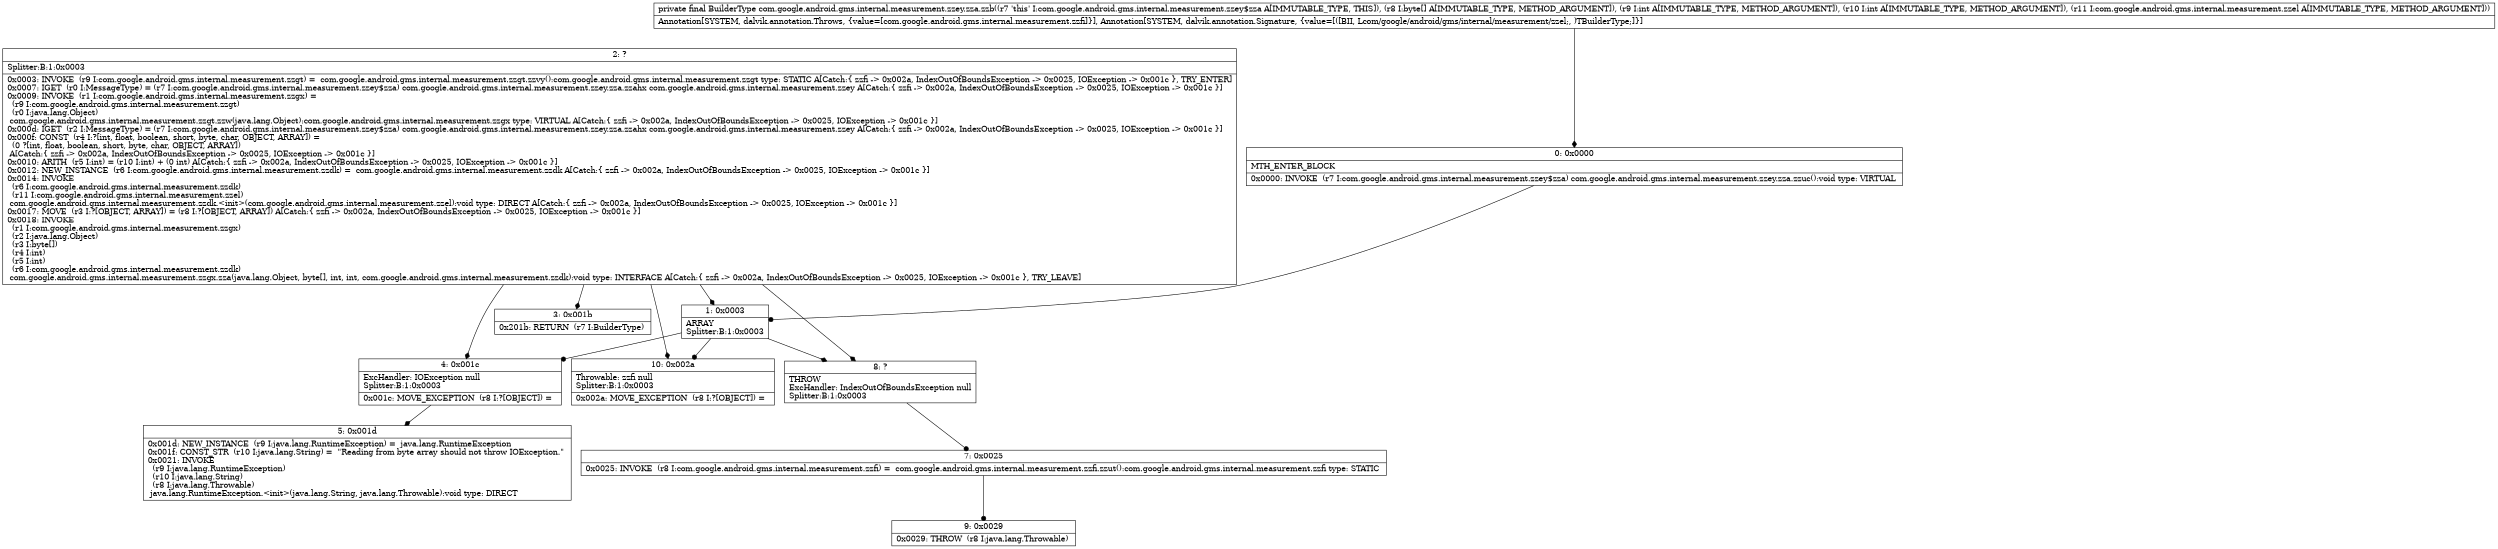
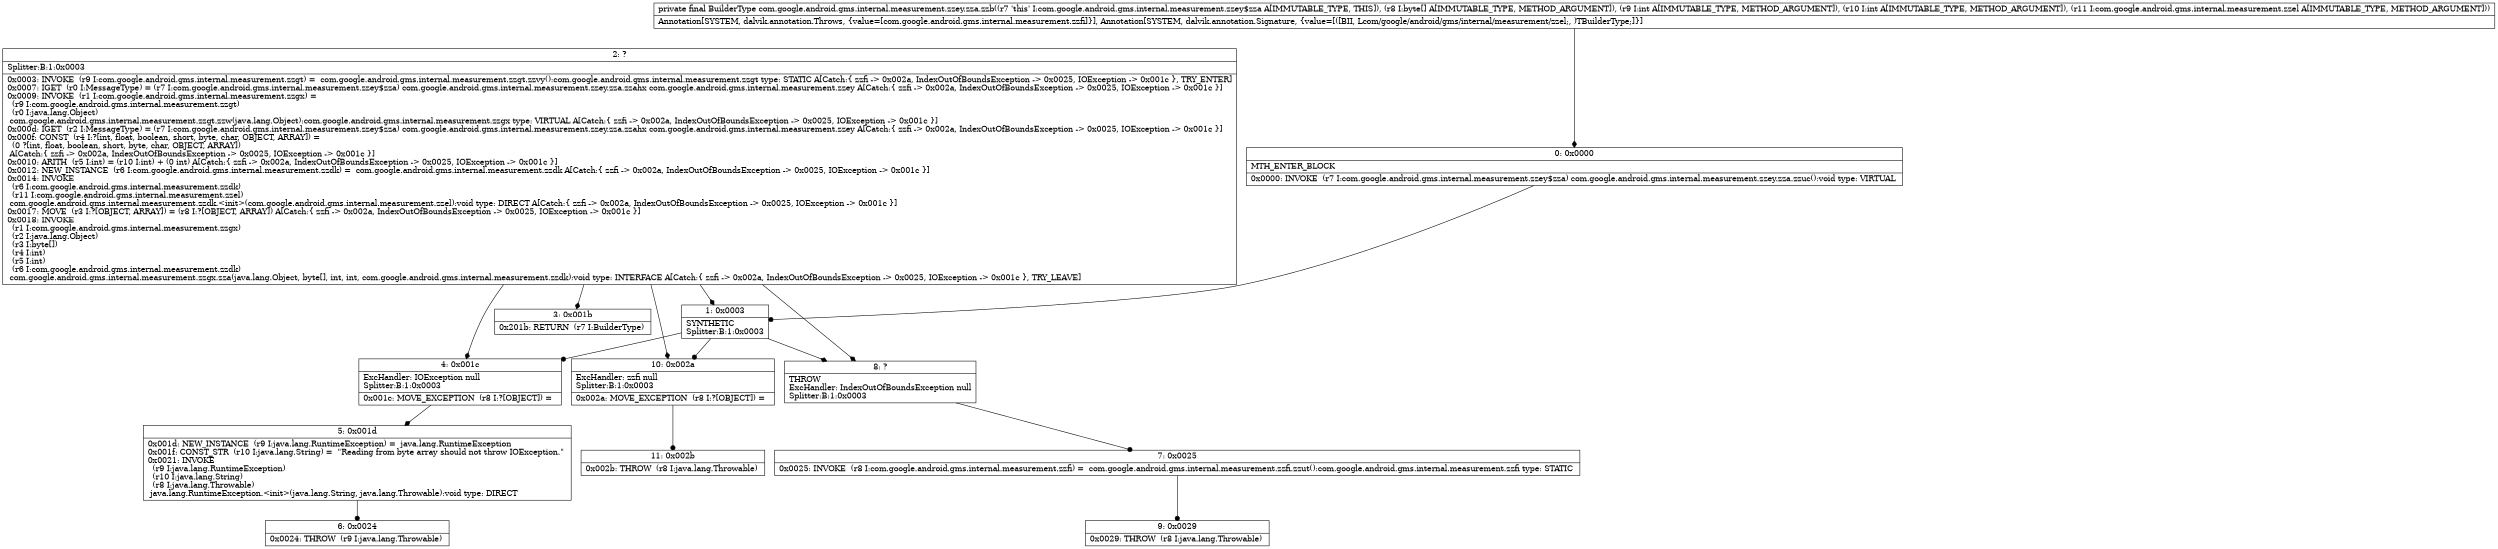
  digraph {
    node [shape=record]
    edge [arrowhead=diamond]
    n1 [label="{0\:\ 0x0000|MTH_ENTER_BLOCK\l|0x0000: INVOKE  (r7 I:com.google.android.gms.internal.measurement.zzey$zza) com.google.android.gms.internal.measurement.zzey.zza.zzuc():void type: VIRTUAL \l}"]
-   n2 [label="{1\:\ 0x0003|ARRAY\lSplitter:B:1:0x0003\l}"]
+   n2 [label="{1\:\ 0x0003|SYNTHETIC\lSplitter:B:1:0x0003\l}"]
    n3 [label="{4\:\ 0x001c|ExcHandler: IOException null\lSplitter:B:1:0x0003\l|0x001c: MOVE_EXCEPTION  (r8 I:?[OBJECT]) =  \l}"]
    n4 [label="{8\:\ ?|THROW\lExcHandler: IndexOutOfBoundsException null\lSplitter:B:1:0x0003\l}"]
-   n5 [label="{10\:\ 0x002a|Throwable: zzfi null\lSplitter:B:1:0x0003\l|0x002a: MOVE_EXCEPTION  (r8 I:?[OBJECT]) =  \l}"]
+   n5 [label="{10\:\ 0x002a|ExcHandler: zzfi null\lSplitter:B:1:0x0003\l|0x002a: MOVE_EXCEPTION  (r8 I:?[OBJECT]) =  \l}"]
    n6 [label="{2\:\ ?|Splitter:B:1:0x0003\l|0x0003: INVOKE  (r9 I:com.google.android.gms.internal.measurement.zzgt) =  com.google.android.gms.internal.measurement.zzgt.zzvy():com.google.android.gms.internal.measurement.zzgt type: STATIC A[Catch:\{ zzfi \-\> 0x002a, IndexOutOfBoundsException \-\> 0x0025, IOException \-\> 0x001c \}, TRY_ENTER]\l0x0007: IGET  (r0 I:MessageType) = (r7 I:com.google.android.gms.internal.measurement.zzey$zza) com.google.android.gms.internal.measurement.zzey.zza.zzahx com.google.android.gms.internal.measurement.zzey A[Catch:\{ zzfi \-\> 0x002a, IndexOutOfBoundsException \-\> 0x0025, IOException \-\> 0x001c \}]\l0x0009: INVOKE  (r1 I:com.google.android.gms.internal.measurement.zzgx) = \l  (r9 I:com.google.android.gms.internal.measurement.zzgt)\l  (r0 I:java.lang.Object)\l com.google.android.gms.internal.measurement.zzgt.zzw(java.lang.Object):com.google.android.gms.internal.measurement.zzgx type: VIRTUAL A[Catch:\{ zzfi \-\> 0x002a, IndexOutOfBoundsException \-\> 0x0025, IOException \-\> 0x001c \}]\l0x000d: IGET  (r2 I:MessageType) = (r7 I:com.google.android.gms.internal.measurement.zzey$zza) com.google.android.gms.internal.measurement.zzey.zza.zzahx com.google.android.gms.internal.measurement.zzey A[Catch:\{ zzfi \-\> 0x002a, IndexOutOfBoundsException \-\> 0x0025, IOException \-\> 0x001c \}]\l0x000f: CONST  (r4 I:?[int, float, boolean, short, byte, char, OBJECT, ARRAY]) = \l  (0 ?[int, float, boolean, short, byte, char, OBJECT, ARRAY])\l A[Catch:\{ zzfi \-\> 0x002a, IndexOutOfBoundsException \-\> 0x0025, IOException \-\> 0x001c \}]\l0x0010: ARITH  (r5 I:int) = (r10 I:int) + (0 int) A[Catch:\{ zzfi \-\> 0x002a, IndexOutOfBoundsException \-\> 0x0025, IOException \-\> 0x001c \}]\l0x0012: NEW_INSTANCE  (r6 I:com.google.android.gms.internal.measurement.zzdk) =  com.google.android.gms.internal.measurement.zzdk A[Catch:\{ zzfi \-\> 0x002a, IndexOutOfBoundsException \-\> 0x0025, IOException \-\> 0x001c \}]\l0x0014: INVOKE  \l  (r6 I:com.google.android.gms.internal.measurement.zzdk)\l  (r11 I:com.google.android.gms.internal.measurement.zzel)\l com.google.android.gms.internal.measurement.zzdk.\<init\>(com.google.android.gms.internal.measurement.zzel):void type: DIRECT A[Catch:\{ zzfi \-\> 0x002a, IndexOutOfBoundsException \-\> 0x0025, IOException \-\> 0x001c \}]\l0x0017: MOVE  (r3 I:?[OBJECT, ARRAY]) = (r8 I:?[OBJECT, ARRAY]) A[Catch:\{ zzfi \-\> 0x002a, IndexOutOfBoundsException \-\> 0x0025, IOException \-\> 0x001c \}]\l0x0018: INVOKE  \l  (r1 I:com.google.android.gms.internal.measurement.zzgx)\l  (r2 I:java.lang.Object)\l  (r3 I:byte[])\l  (r4 I:int)\l  (r5 I:int)\l  (r6 I:com.google.android.gms.internal.measurement.zzdk)\l com.google.android.gms.internal.measurement.zzgx.zza(java.lang.Object, byte[], int, int, com.google.android.gms.internal.measurement.zzdk):void type: INTERFACE A[Catch:\{ zzfi \-\> 0x002a, IndexOutOfBoundsException \-\> 0x0025, IOException \-\> 0x001c \}, TRY_LEAVE]\l}"]
    n7 [label="{3\:\ 0x001b|0x201b: RETURN  (r7 I:BuilderType) \l}"]
    n8 [label="{5\:\ 0x001d|0x001d: NEW_INSTANCE  (r9 I:java.lang.RuntimeException) =  java.lang.RuntimeException \l0x001f: CONST_STR  (r10 I:java.lang.String) =  \"Reading from byte array should not throw IOException.\" \l0x0021: INVOKE  \l  (r9 I:java.lang.RuntimeException)\l  (r10 I:java.lang.String)\l  (r8 I:java.lang.Throwable)\l java.lang.RuntimeException.\<init\>(java.lang.String, java.lang.Throwable):void type: DIRECT \l}"]
    n9 [label="{7\:\ 0x0025|0x0025: INVOKE  (r8 I:com.google.android.gms.internal.measurement.zzfi) =  com.google.android.gms.internal.measurement.zzfi.zzut():com.google.android.gms.internal.measurement.zzfi type: STATIC \l}"]
+   n10 [label="{11\:\ 0x002b|0x002b: THROW  (r8 I:java.lang.Throwable) \l}"]
+   n11 [label="{6\:\ 0x0024|0x0024: THROW  (r9 I:java.lang.Throwable) \l}"]
    n12 [label="{9\:\ 0x0029|0x0029: THROW  (r8 I:java.lang.Throwable) \l}"]
    n13 [label="{private final BuilderType com.google.android.gms.internal.measurement.zzey.zza.zzb((r7 'this' I:com.google.android.gms.internal.measurement.zzey$zza A[IMMUTABLE_TYPE, THIS]), (r8 I:byte[] A[IMMUTABLE_TYPE, METHOD_ARGUMENT]), (r9 I:int A[IMMUTABLE_TYPE, METHOD_ARGUMENT]), (r10 I:int A[IMMUTABLE_TYPE, METHOD_ARGUMENT]), (r11 I:com.google.android.gms.internal.measurement.zzel A[IMMUTABLE_TYPE, METHOD_ARGUMENT]))  | Annotation[SYSTEM, dalvik.annotation.Throws, \{value=[com.google.android.gms.internal.measurement.zzfi]\}], Annotation[SYSTEM, dalvik.annotation.Signature, \{value=[([BII, Lcom\/google\/android\/gms\/internal\/measurement\/zzel;, )TBuilderType;]\}]\l}"]
    n1 -> n2 [arrowhead=dot]
    n2 -> n3 [arrowhead=dot]
    n2 -> n4
    n2 -> n5 [arrowhead=dot]
    n3 -> n8
    n4 -> n9 [arrowhead=dot]
+   n5 -> n10 [arrowhead=dot]
    n6 -> n2
    n6 -> n3
    n6 -> n4
    n6 -> n5
    n6 -> n7
+   n8 -> n11 [arrowhead=dot]
    n9 -> n12 [arrowhead=dot]
    n13 -> n1
  }
